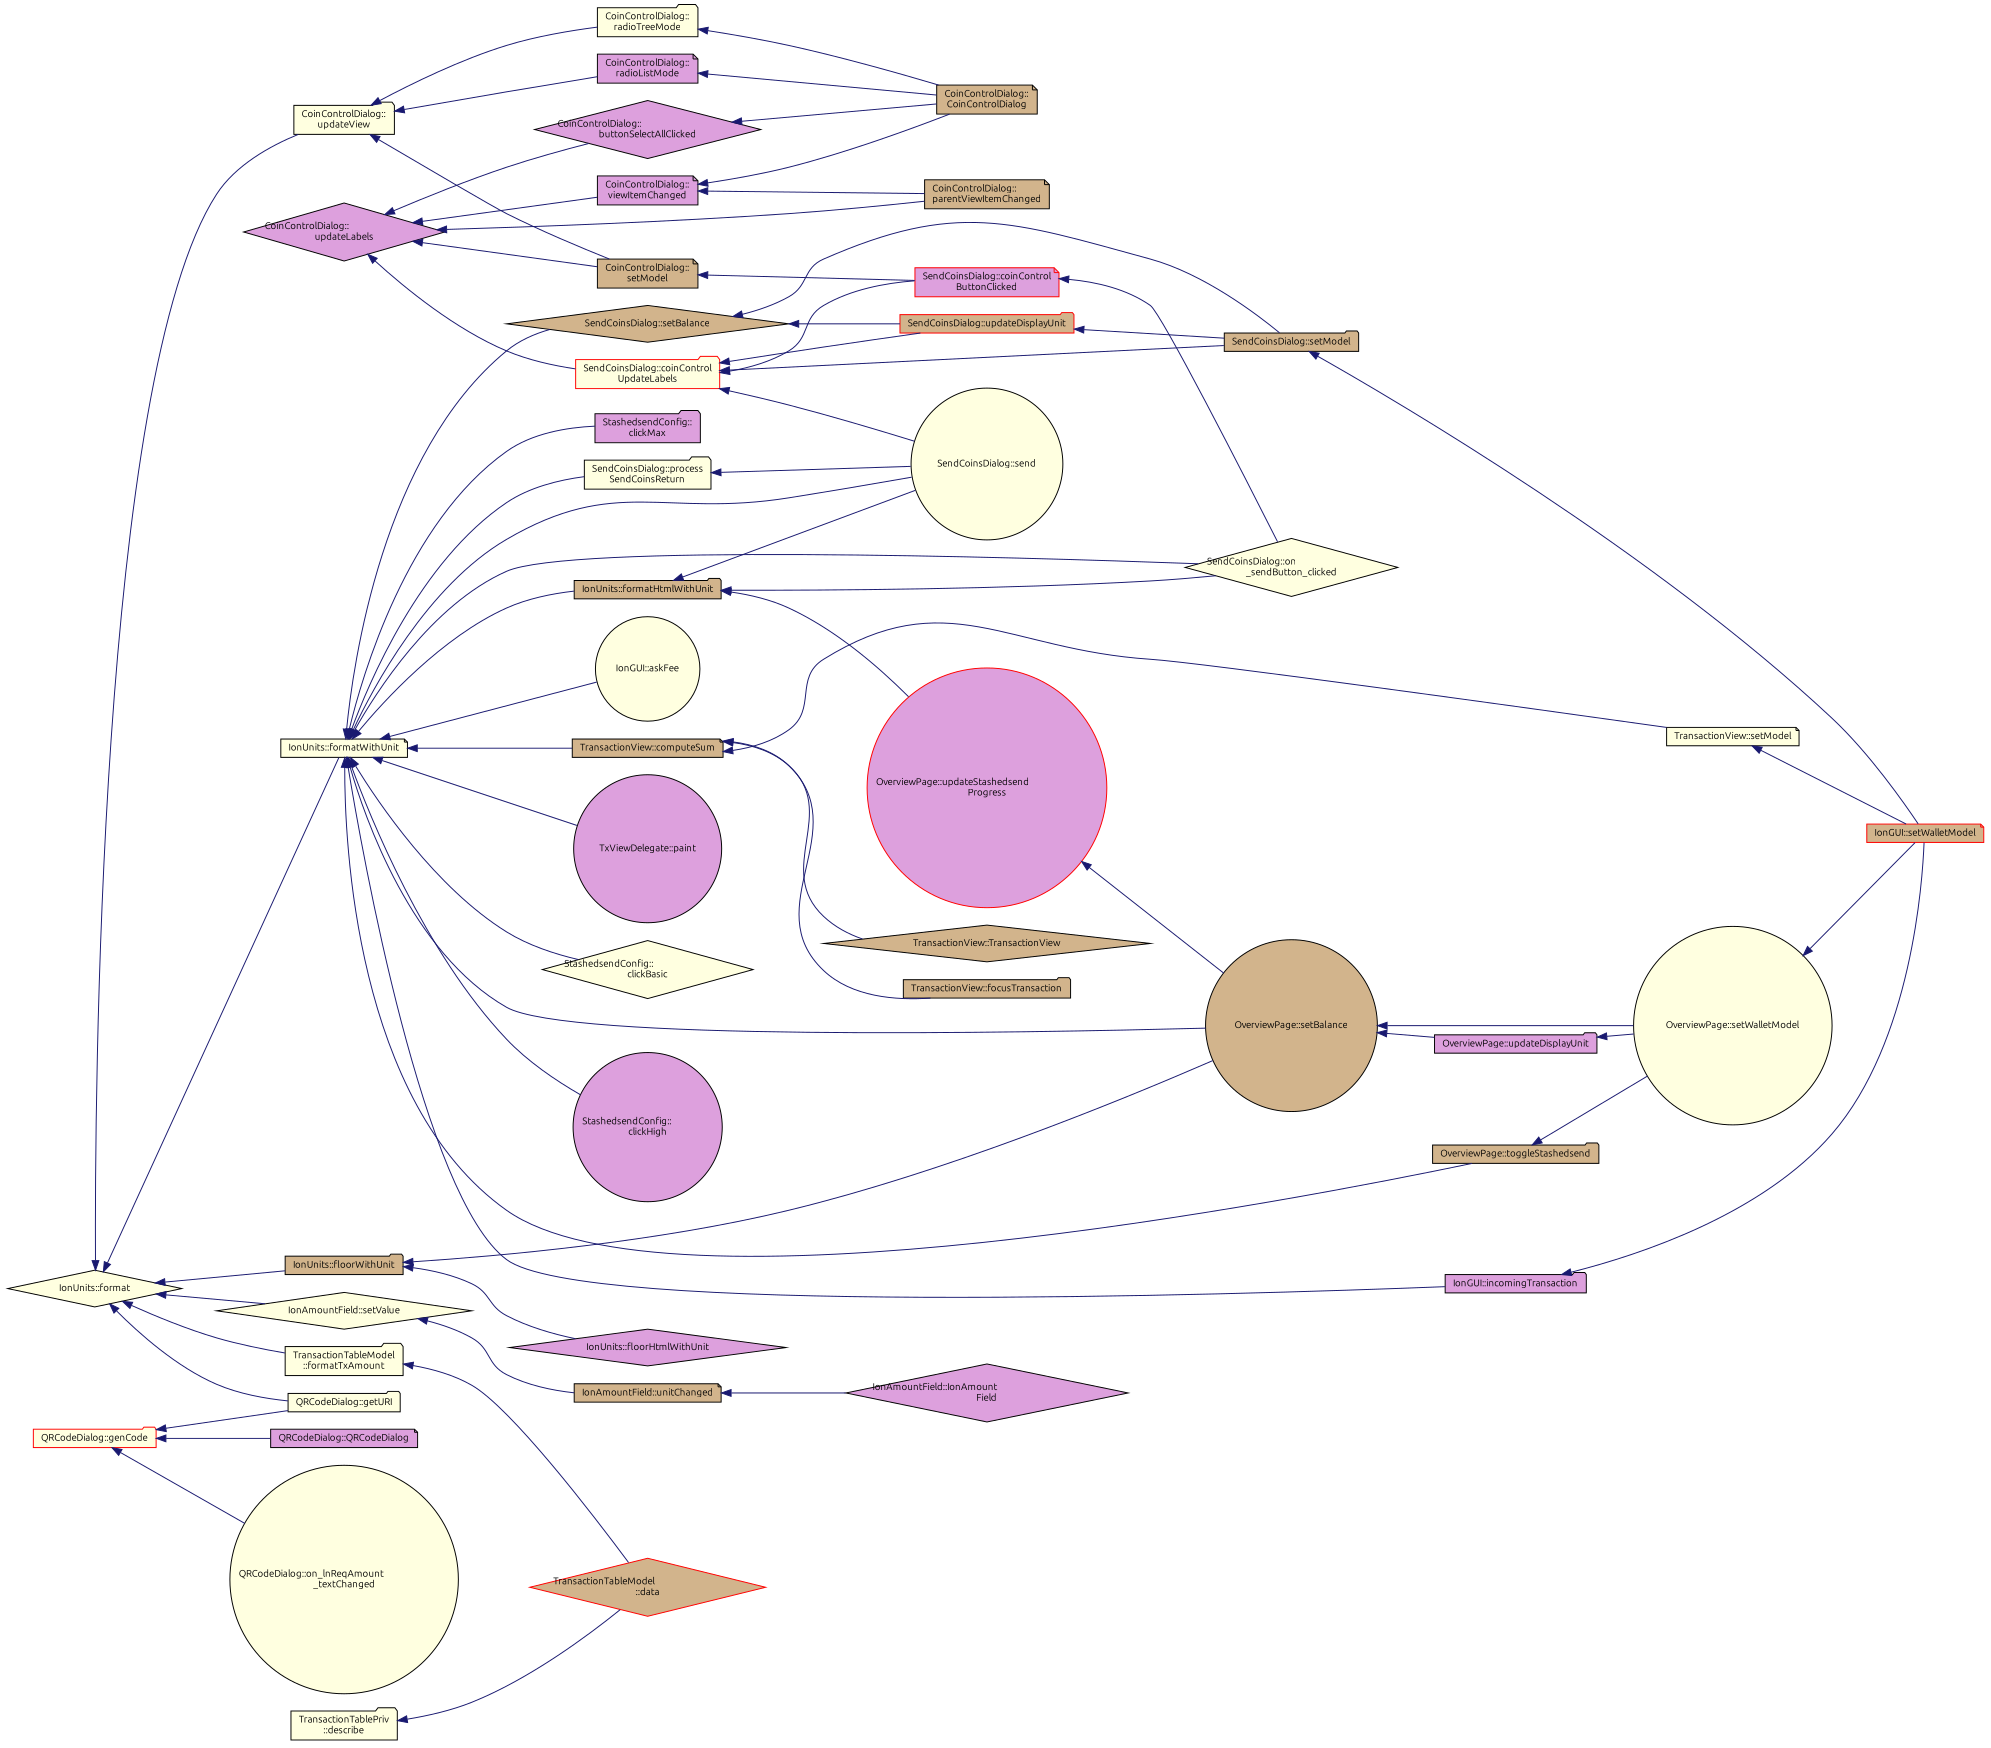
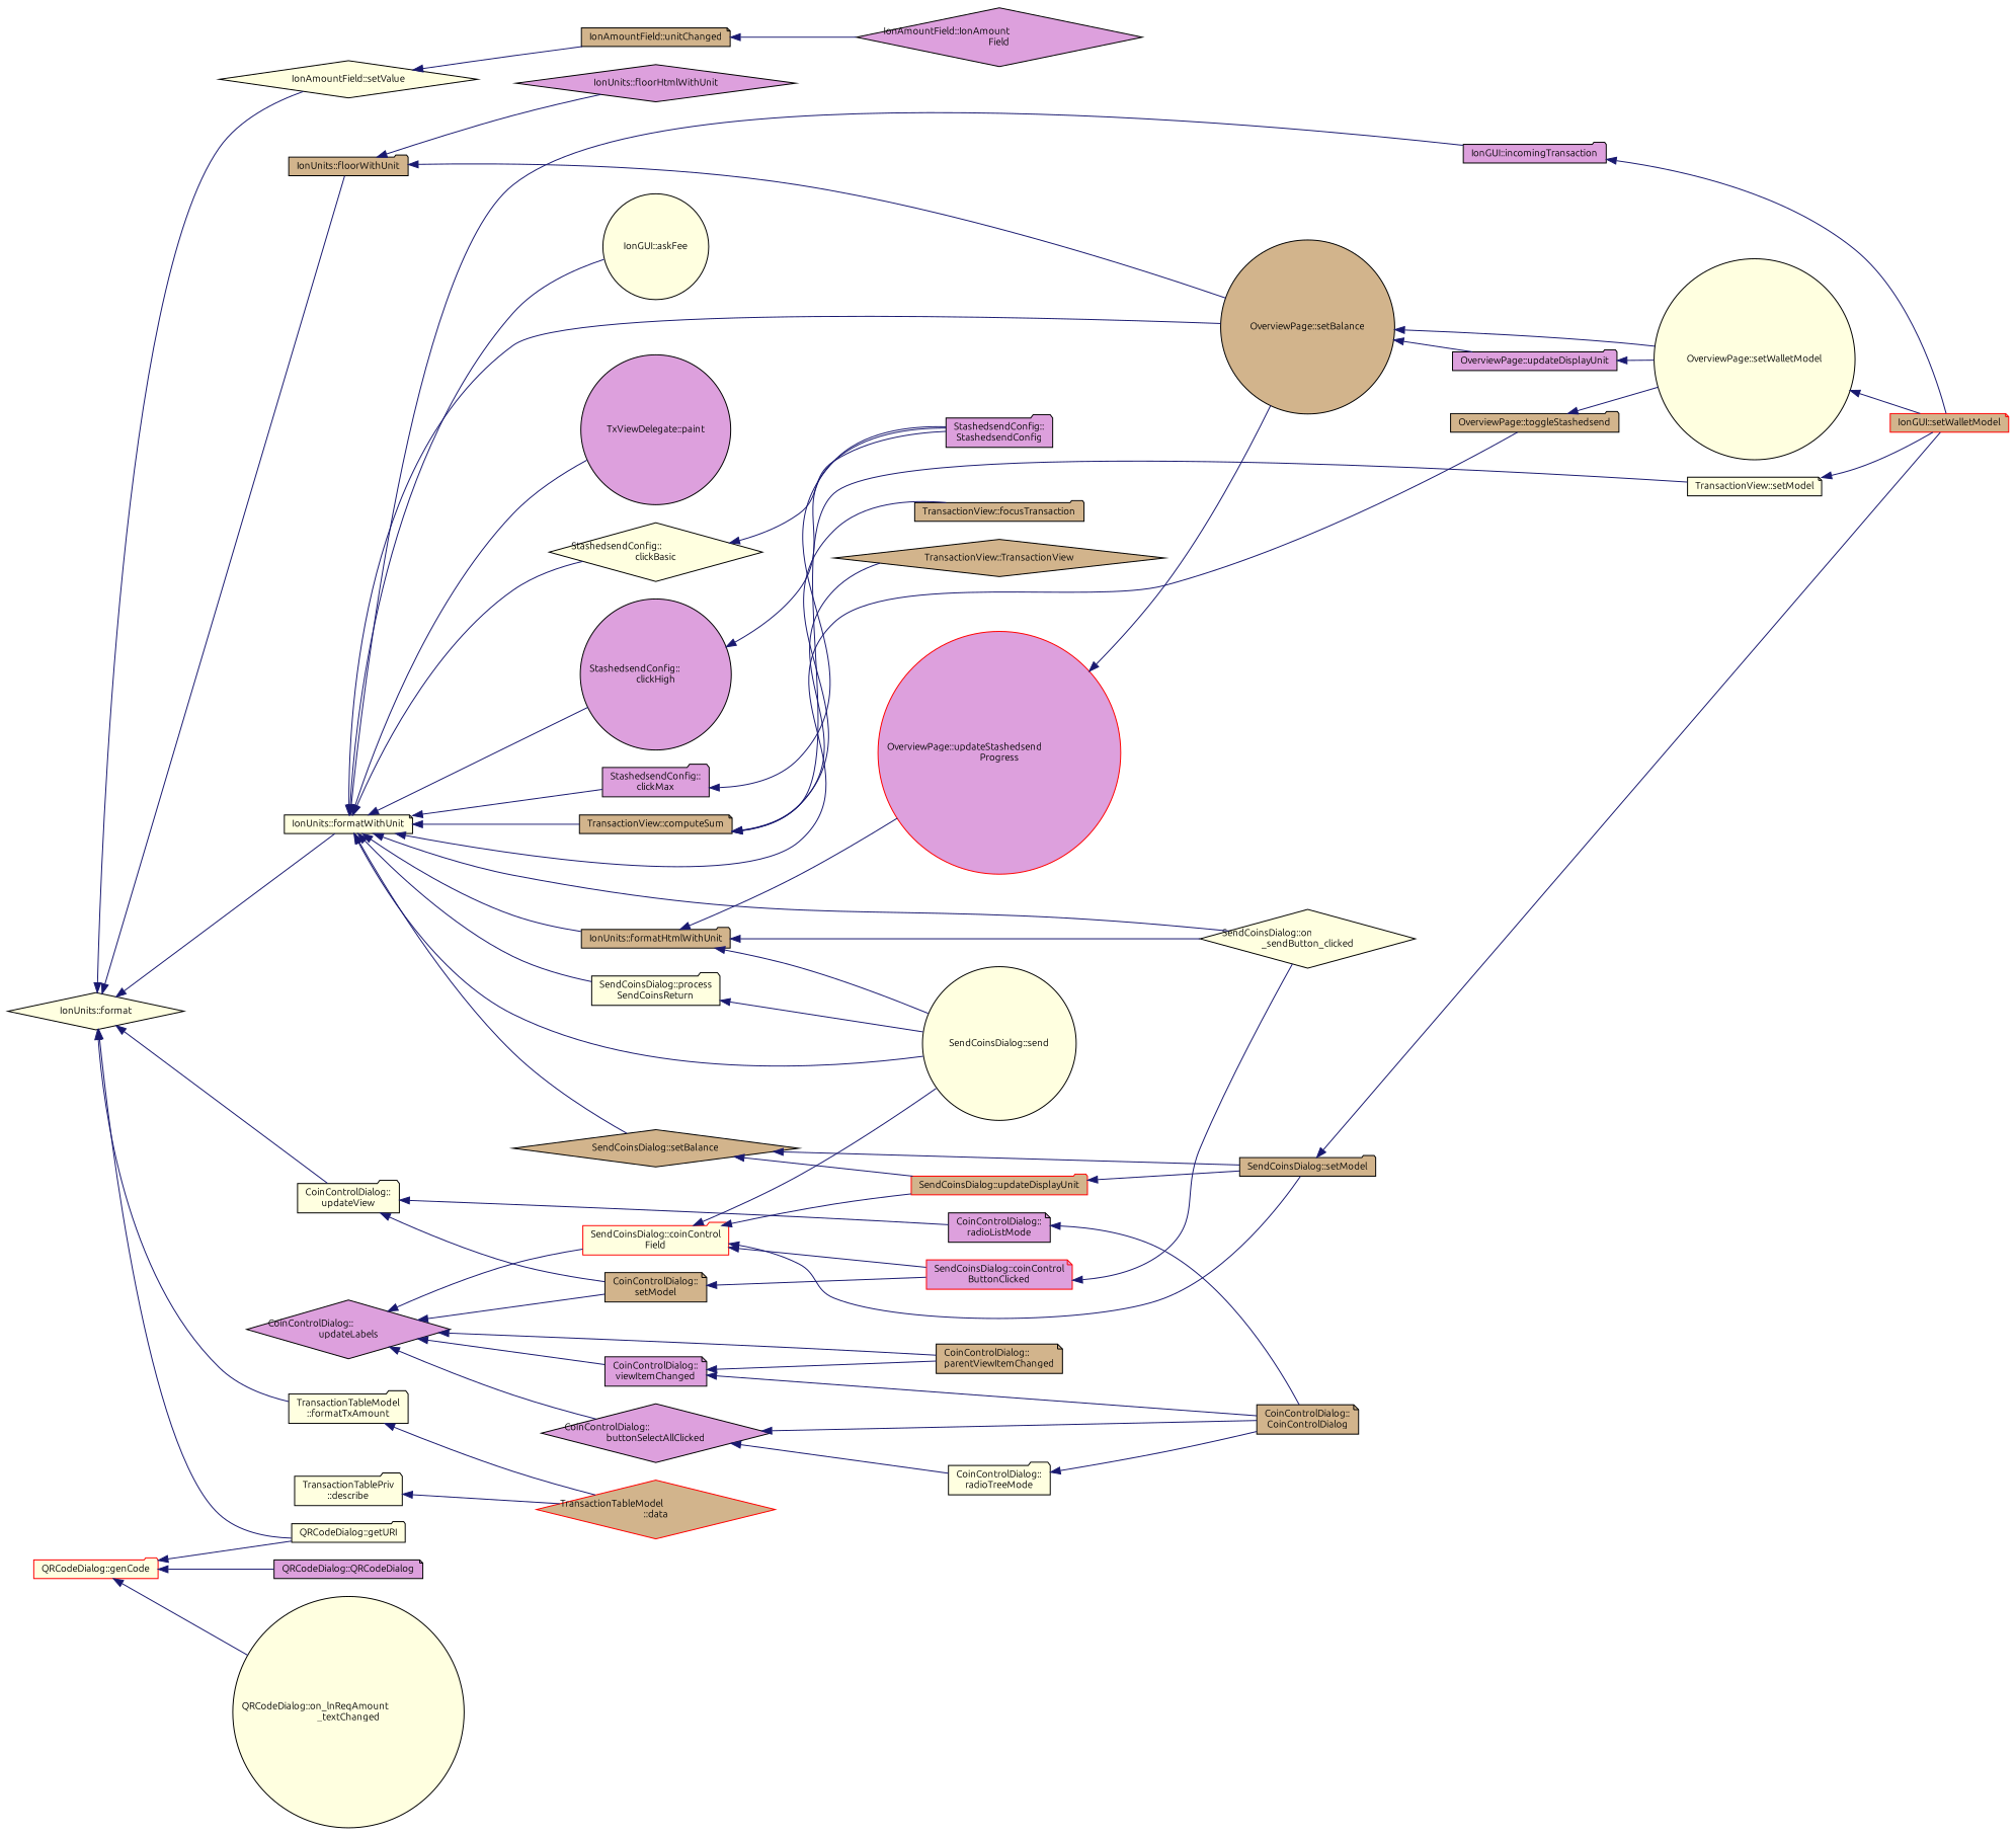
  digraph {
    fontname=Ubuntu
    rankdir=LR
    node [color=black fillcolor=lightyellow fontname=Ubuntu fontsize=10 shape=folder style=filled]
    edge [color=midnightblue dir=back fontname=Ubuntu fontsize=10 labelfontname=Helvetica labelfontsize=10 style=solid]
    n1 [fontcolor=black height=0.2 label="IonUnits::format" shape=diamond width=0.4]
    n2 [height=0.2 label="CoinControlDialog::\lupdateView" width=0.4]
    n3 [height=0.2 label="IonAmountField::setValue" shape=diamond width=0.4]
    n4 [height=0.2 label="IonUnits::formatWithUnit" shape=note width=0.4]
    n5 [fillcolor=tan height=0.2 label="IonUnits::floorWithUnit" width=0.4]
    n6 [height=0.2 label="QRCodeDialog::getURI" width=0.4]
    n7 [height=0.2 label="TransactionTableModel\l::formatTxAmount" width=0.4]
    n8 [fillcolor=tan height=0.2 label="CoinControlDialog::\lsetModel" shape=note width=0.4]
    n9 [height=0.2 label="CoinControlDialog::\lradioTreeMode" width=0.4]
    n10 [fillcolor=plum height=0.2 label="CoinControlDialog::\lradioListMode" shape=note width=0.4]
    n11 [fillcolor=tan height=0.2 label="IonAmountField::unitChanged" shape=note width=0.4]
    n12 [height=0.2 label="SendCoinsDialog::send" shape=circle width=0.4]
    n13 [height=0.2 label="SendCoinsDialog::on\l_sendButton_clicked" shape=diamond width=0.4]
    n14 [height=0.2 label="IonGUI::askFee" shape=circle width=0.4]
    n15 [fillcolor=plum height=0.2 label="IonGUI::incomingTransaction" width=0.4]
    n16 [fillcolor=tan height=0.2 label="IonUnits::formatHtmlWithUnit" width=0.4]
    n17 [fillcolor=tan height=0.2 label="OverviewPage::setBalance" shape=circle width=0.4]
    n18 [fillcolor=plum height=0.2 label="TxViewDelegate::paint" shape=circle width=0.4]
    n19 [fillcolor=tan height=0.2 label="OverviewPage::toggleStashedsend" width=0.4]
    n20 [fillcolor=tan height=0.2 label="SendCoinsDialog::setBalance" shape=diamond width=0.4]
    n21 [height=0.2 label="SendCoinsDialog::process\lSendCoinsReturn" width=0.4]
    n22 [height=0.2 label="StashedsendConfig::\lclickBasic" shape=diamond width=0.4]
    n23 [fillcolor=plum height=0.2 label="StashedsendConfig::\lclickHigh" shape=circle width=0.4]
    n24 [fillcolor=plum height=0.2 label="StashedsendConfig::\lclickMax" width=0.4]
    n25 [fillcolor=tan height=0.2 label="TransactionView::computeSum" shape=note width=0.4]
    n26 [fillcolor=plum height=0.2 label="IonUnits::floorHtmlWithUnit" shape=diamond width=0.4]
    n27 [color=red fillcolor=tan height=0.2 label="TransactionTableModel\l::data" shape=diamond width=0.4]
    n28 [color=red fillcolor=plum height=0.2 label="SendCoinsDialog::coinControl\lButtonClicked" shape=note width=0.4]
    n29 [fillcolor=tan height=0.2 label="CoinControlDialog::\lCoinControlDialog" shape=note width=0.4]
    n30 [fillcolor=plum height=0.2 label="IonAmountField::IonAmount\lField" shape=diamond width=0.4]
    n31 [fillcolor=plum height=0.2 label="CoinControlDialog::\lupdateLabels" shape=diamond width=0.4]
    n32 [fillcolor=plum height=0.2 label="CoinControlDialog::\lbuttonSelectAllClicked" shape=diamond width=0.4]
    n33 [fillcolor=tan height=0.2 label="CoinControlDialog::\lparentViewItemChanged" shape=note width=0.4]
    n34 [fillcolor=plum height=0.2 label="CoinControlDialog::\lviewItemChanged" shape=note width=0.4]
-   n35 [color=red height=0.2 label="SendCoinsDialog::coinControl\lUpdateLabels" width=0.4]
+   n35 [color=red height=0.2 label="SendCoinsDialog::coinControl\lField" width=0.4]
    n36 [color=red fillcolor=tan height=0.2 label="IonGUI::setWalletModel" shape=note width=0.4]
    n37 [color=red fillcolor=plum height=0.2 label="OverviewPage::updateStashedsend\lProgress" shape=circle width=0.4]
    n38 [height=0.2 label="OverviewPage::setWalletModel" shape=circle width=0.4]
    n39 [fillcolor=plum height=0.2 label="OverviewPage::updateDisplayUnit" width=0.4]
    n40 [fillcolor=tan height=0.2 label="SendCoinsDialog::setModel" width=0.4]
    n41 [color=red fillcolor=tan height=0.2 label="SendCoinsDialog::updateDisplayUnit" width=0.4]
+   n42 [fillcolor=plum height=0.2 label="StashedsendConfig::\lStashedsendConfig" width=0.4]
    n43 [fillcolor=tan height=0.2 label="TransactionView::TransactionView" shape=diamond width=0.4]
    n44 [height=0.2 label="TransactionView::setModel" shape=note width=0.4]
    n45 [fillcolor=tan height=0.2 label="TransactionView::focusTransaction" width=0.4]
    n46 [height=0.2 label="TransactionTablePriv\l::describe" width=0.4]
    n47 [color=red height=0.2 label="QRCodeDialog::genCode" width=0.4]
    n48 [fillcolor=plum height=0.2 label="QRCodeDialog::QRCodeDialog" shape=note width=0.4]
    n49 [height=0.2 label="QRCodeDialog::on_lnReqAmount\l_textChanged" shape=circle width=0.4]
    n1 -> n2
    n1 -> n3
    n1 -> n4
    n1 -> n5
    n1 -> n6
    n1 -> n7
    n2 -> n8
-   n2 -> n9
+   n32 -> n9
    n2 -> n10
    n3 -> n11
    n4 -> n12
    n4 -> n13
    n4 -> n14
    n4 -> n15
    n4 -> n16
    n4 -> n17
    n4 -> n18
    n4 -> n19
    n4 -> n20
    n4 -> n21
    n4 -> n22
    n4 -> n23
    n4 -> n24
    n4 -> n25
    n5 -> n17
    n5 -> n26
    n7 -> n27
    n8 -> n28
    n9 -> n29
    n10 -> n29
    n11 -> n30
    n15 -> n36
    n16 -> n12
    n16 -> n13
    n16 -> n37
    n17 -> n38
    n17 -> n39
    n19 -> n38
    n20 -> n40
    n20 -> n41
    n21 -> n12
+   n22 -> n42
+   n23 -> n42
+   n24 -> n42
    n25 -> n43
    n25 -> n44
    n25 -> n45
    n28 -> n13
    n31 -> n8
    n31 -> n32
    n31 -> n33
    n31 -> n34
    n31 -> n35
    n32 -> n29
    n34 -> n29
    n34 -> n33
    n35 -> n12
    n35 -> n28
    n35 -> n40
    n35 -> n41
    n37 -> n17
    n38 -> n36
    n39 -> n38
    n40 -> n36
    n41 -> n40
    n44 -> n36
    n46 -> n27
    n47 -> n6
    n47 -> n48
    n47 -> n49
  }
